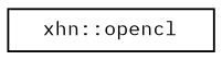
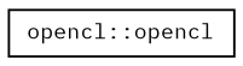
  digraph {
    rankdir=LR
    fontname="IBM Plex Mono"
-   n1 [color=black fillcolor=white fontname="IBM Plex Mono" fontsize=10 height=0.2 label="xhn::opencl" shape=record style=filled width=0.4]
+   n1 [color=black fillcolor=white fontname="IBM Plex Mono" fontsize=10 height=0.2 label="opencl::opencl" shape=record style=filled width=0.4]
  }
